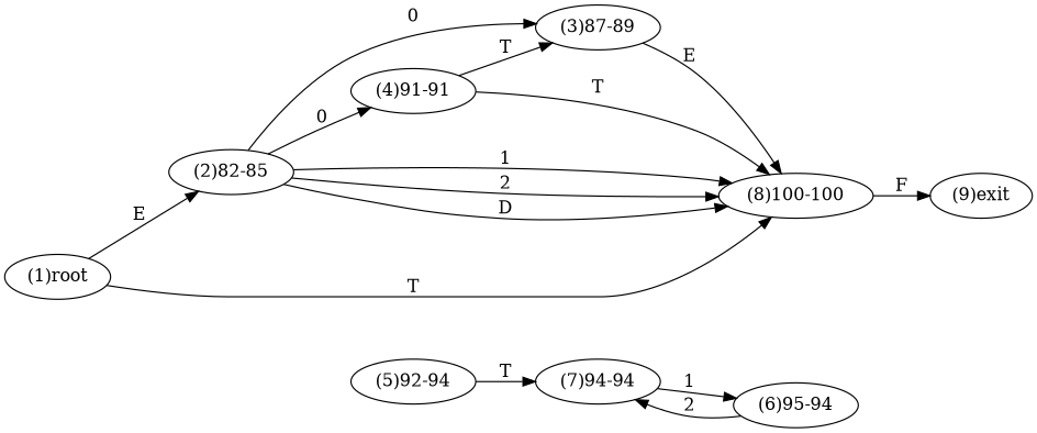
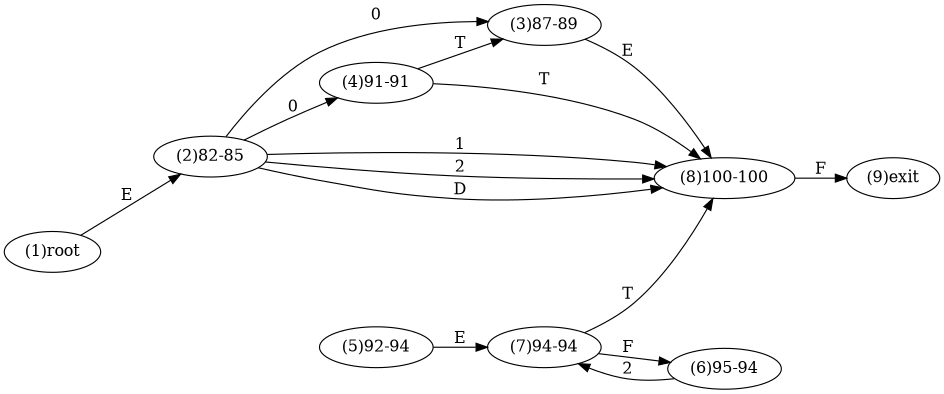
  digraph {
    rankdir=LR
    n1 [label="(1)root"]
    n2 [label="(2)82-85"]
    n3 [label="(3)87-89"]
    n4 [label="(4)91-91"]
    n5 [label="(8)100-100"]
    n6 [label="(9)exit"]
    n7 [label="(5)92-94"]
    n8 [label="(7)94-94"]
    n9 [label="(6)95-94"]
    n1 -> n2 [label=E]
    n2 -> n3 [label=0]
    n2 -> n4 [label=0]
    n2 -> n5 [label=1]
    n2 -> n5 [label=2]
    n2 -> n5 [label=D]
    n3 -> n5 [label=E]
    n4 -> n3 [label=T]
    n4 -> n5 [label=T]
    n5 -> n6 [label=F]
-   n7 -> n8 [label=T]
-   n1 -> n5 [label=T]
-   n8 -> n9 [label=1]
+   n7 -> n8 [label=E]
+   n8 -> n5 [label=T]
+   n8 -> n9 [label=F]
    n9 -> n8 [label=2]
  }
